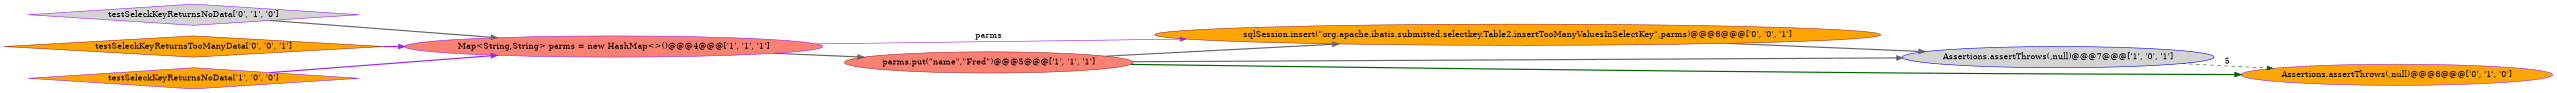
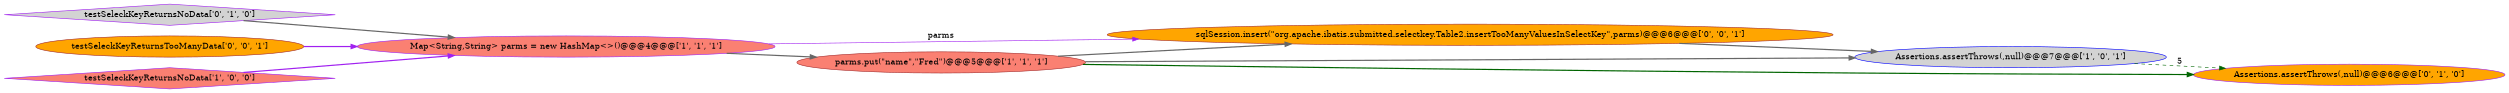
  digraph {
    rankdir=LR
    node [color=purple fillcolor=salmon shape=ellipse style=filled]
    edge [color=gray40 style=bold]
    n1 [fillcolor=lightgrey label="testSeleckKeyReturnsNoData['0', '1', '0']" shape=diamond]
    n2 [label="Map<String,String> parms = new HashMap<>()@@@4@@@['1', '1', '1']"]
    n3 [color=brown label="parms.put(\"name\",\"Fred\")@@@5@@@['1', '1', '1']"]
    n4 [color=brown fillcolor=orange label="sqlSession.insert(\"org.apache.ibatis.submitted.selectkey.Table2.insertTooManyValuesInSelectKey\",parms)@@@6@@@['0', '0', '1']"]
    n5 [fillcolor=orange label="Assertions.assertThrows(,null)@@@6@@@['0', '1', '0']"]
    n6 [color=blue fillcolor=lightgrey label="Assertions.assertThrows(,null)@@@7@@@['1', '0', '1']"]
-   n7 [color=brown fillcolor=orange label="testSeleckKeyReturnsTooManyData['0', '0', '1']" shape=diamond]
-   n8 [fillcolor=orange label="testSeleckKeyReturnsNoData['1', '0', '0']" shape=diamond]
+   n7 [color=brown fillcolor=orange label="testSeleckKeyReturnsTooManyData['0', '0', '1']"]
+   n8 [label="testSeleckKeyReturnsNoData['1', '0', '0']" shape=diamond]
    n1 -> n2
    n2 -> n3
    n2 -> n4 [color=purple label=parms style=solid]
    n3 -> n4
    n3 -> n5 [color=darkgreen]
    n3 -> n6
    n4 -> n6
    n6 -> n5 [color=darkgreen label=5 style=dashed]
    n7 -> n2 [color=purple]
    n8 -> n2 [color=purple]
  }
